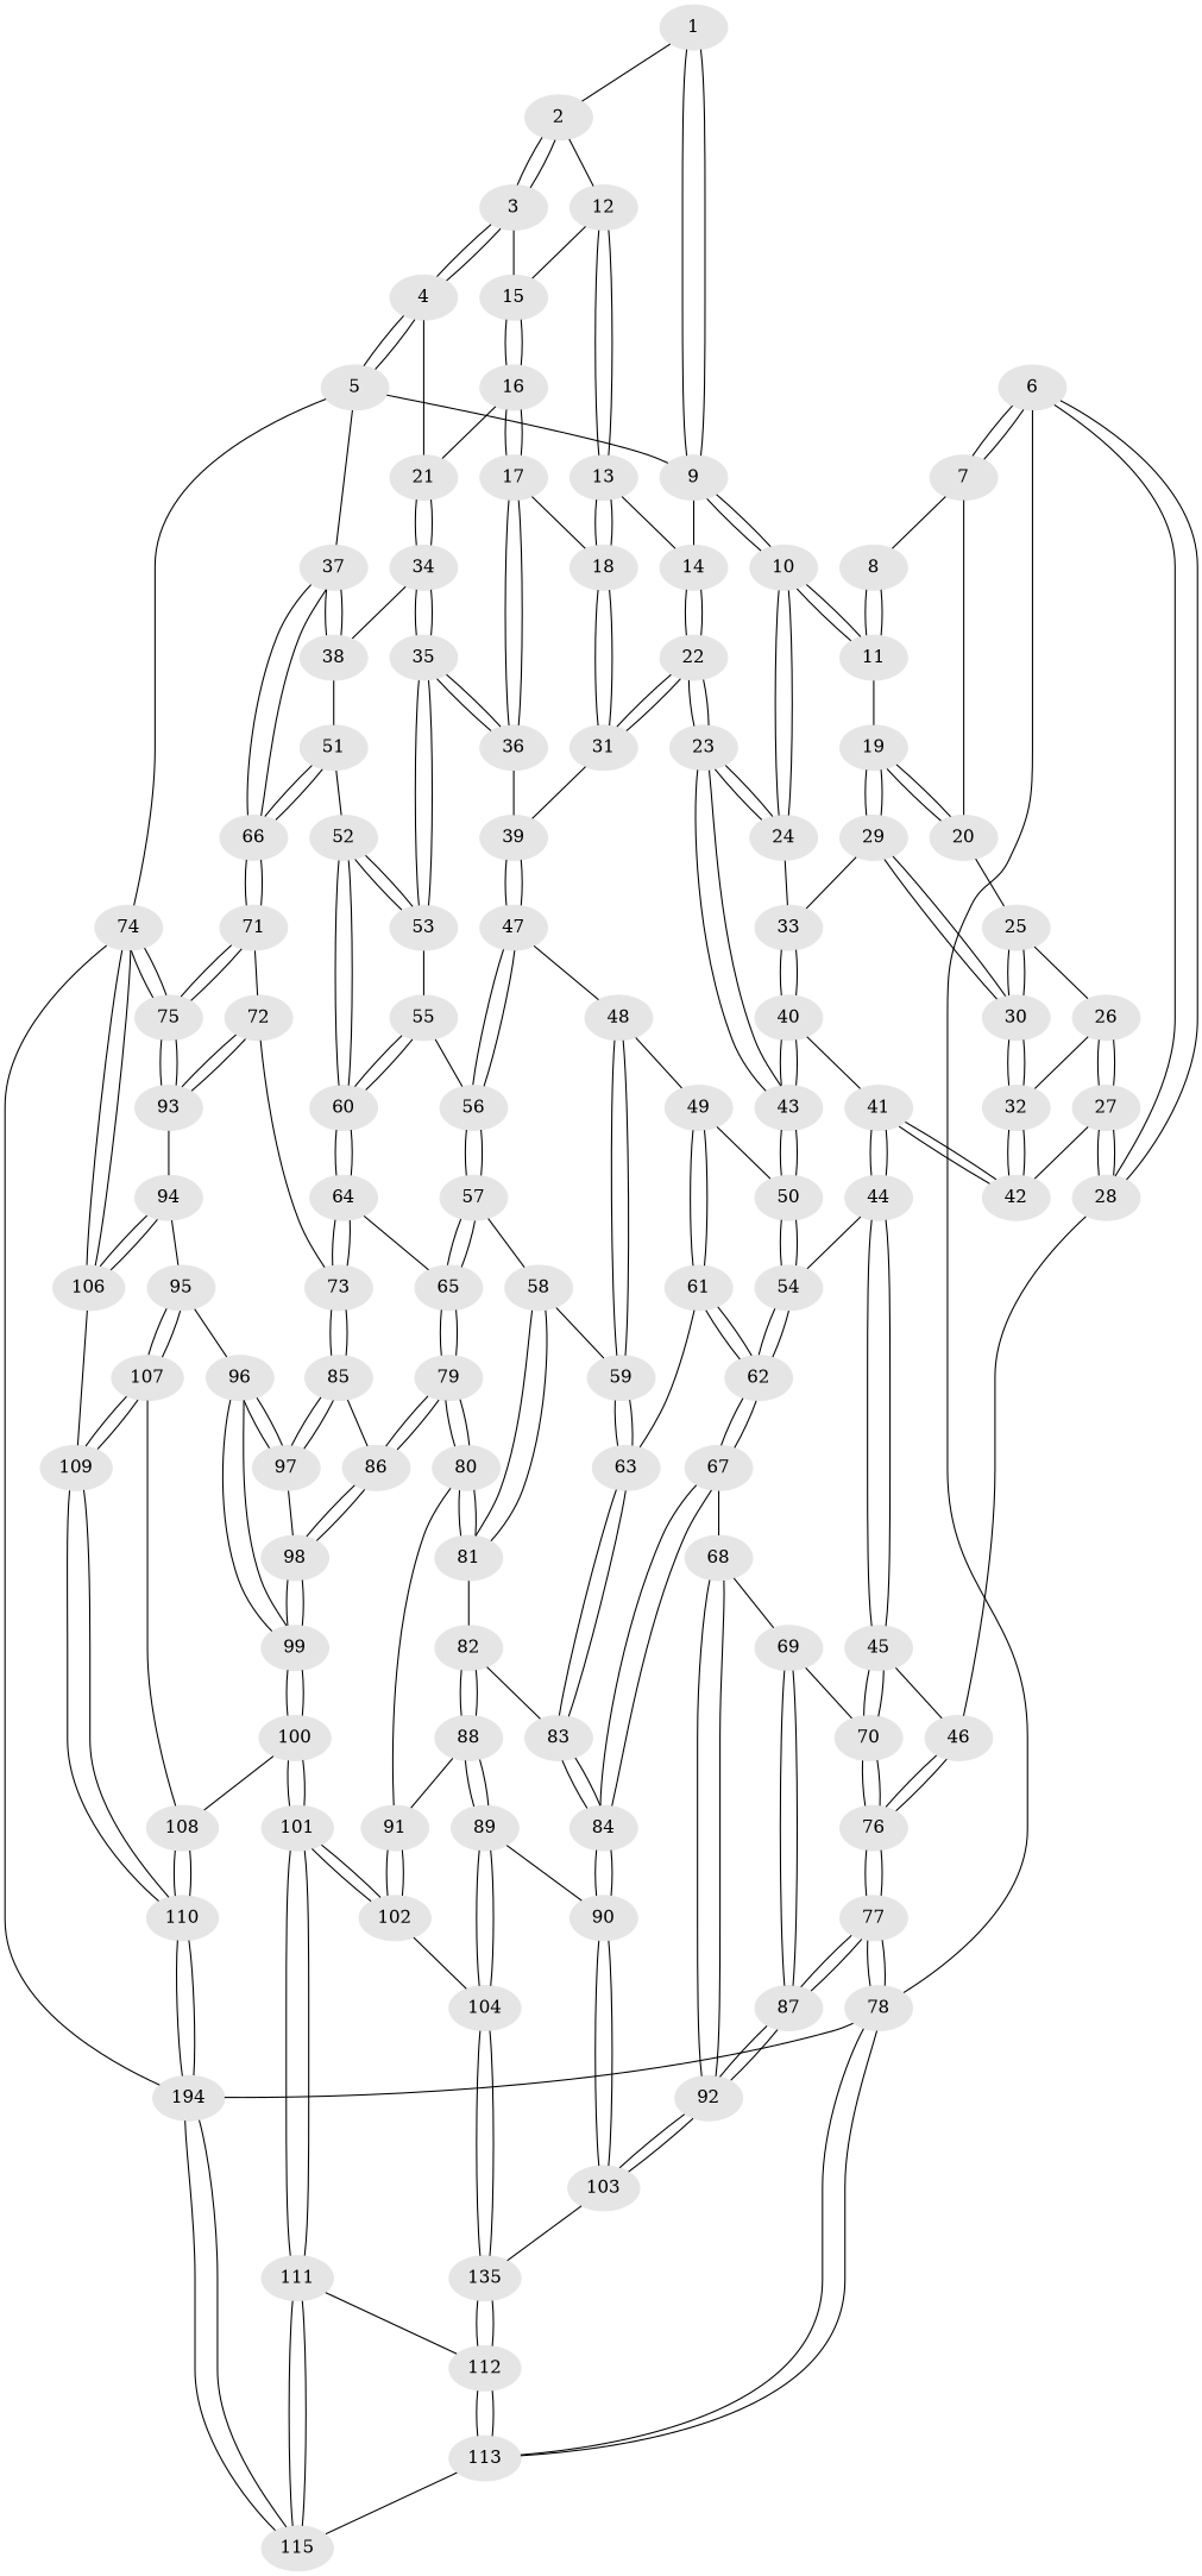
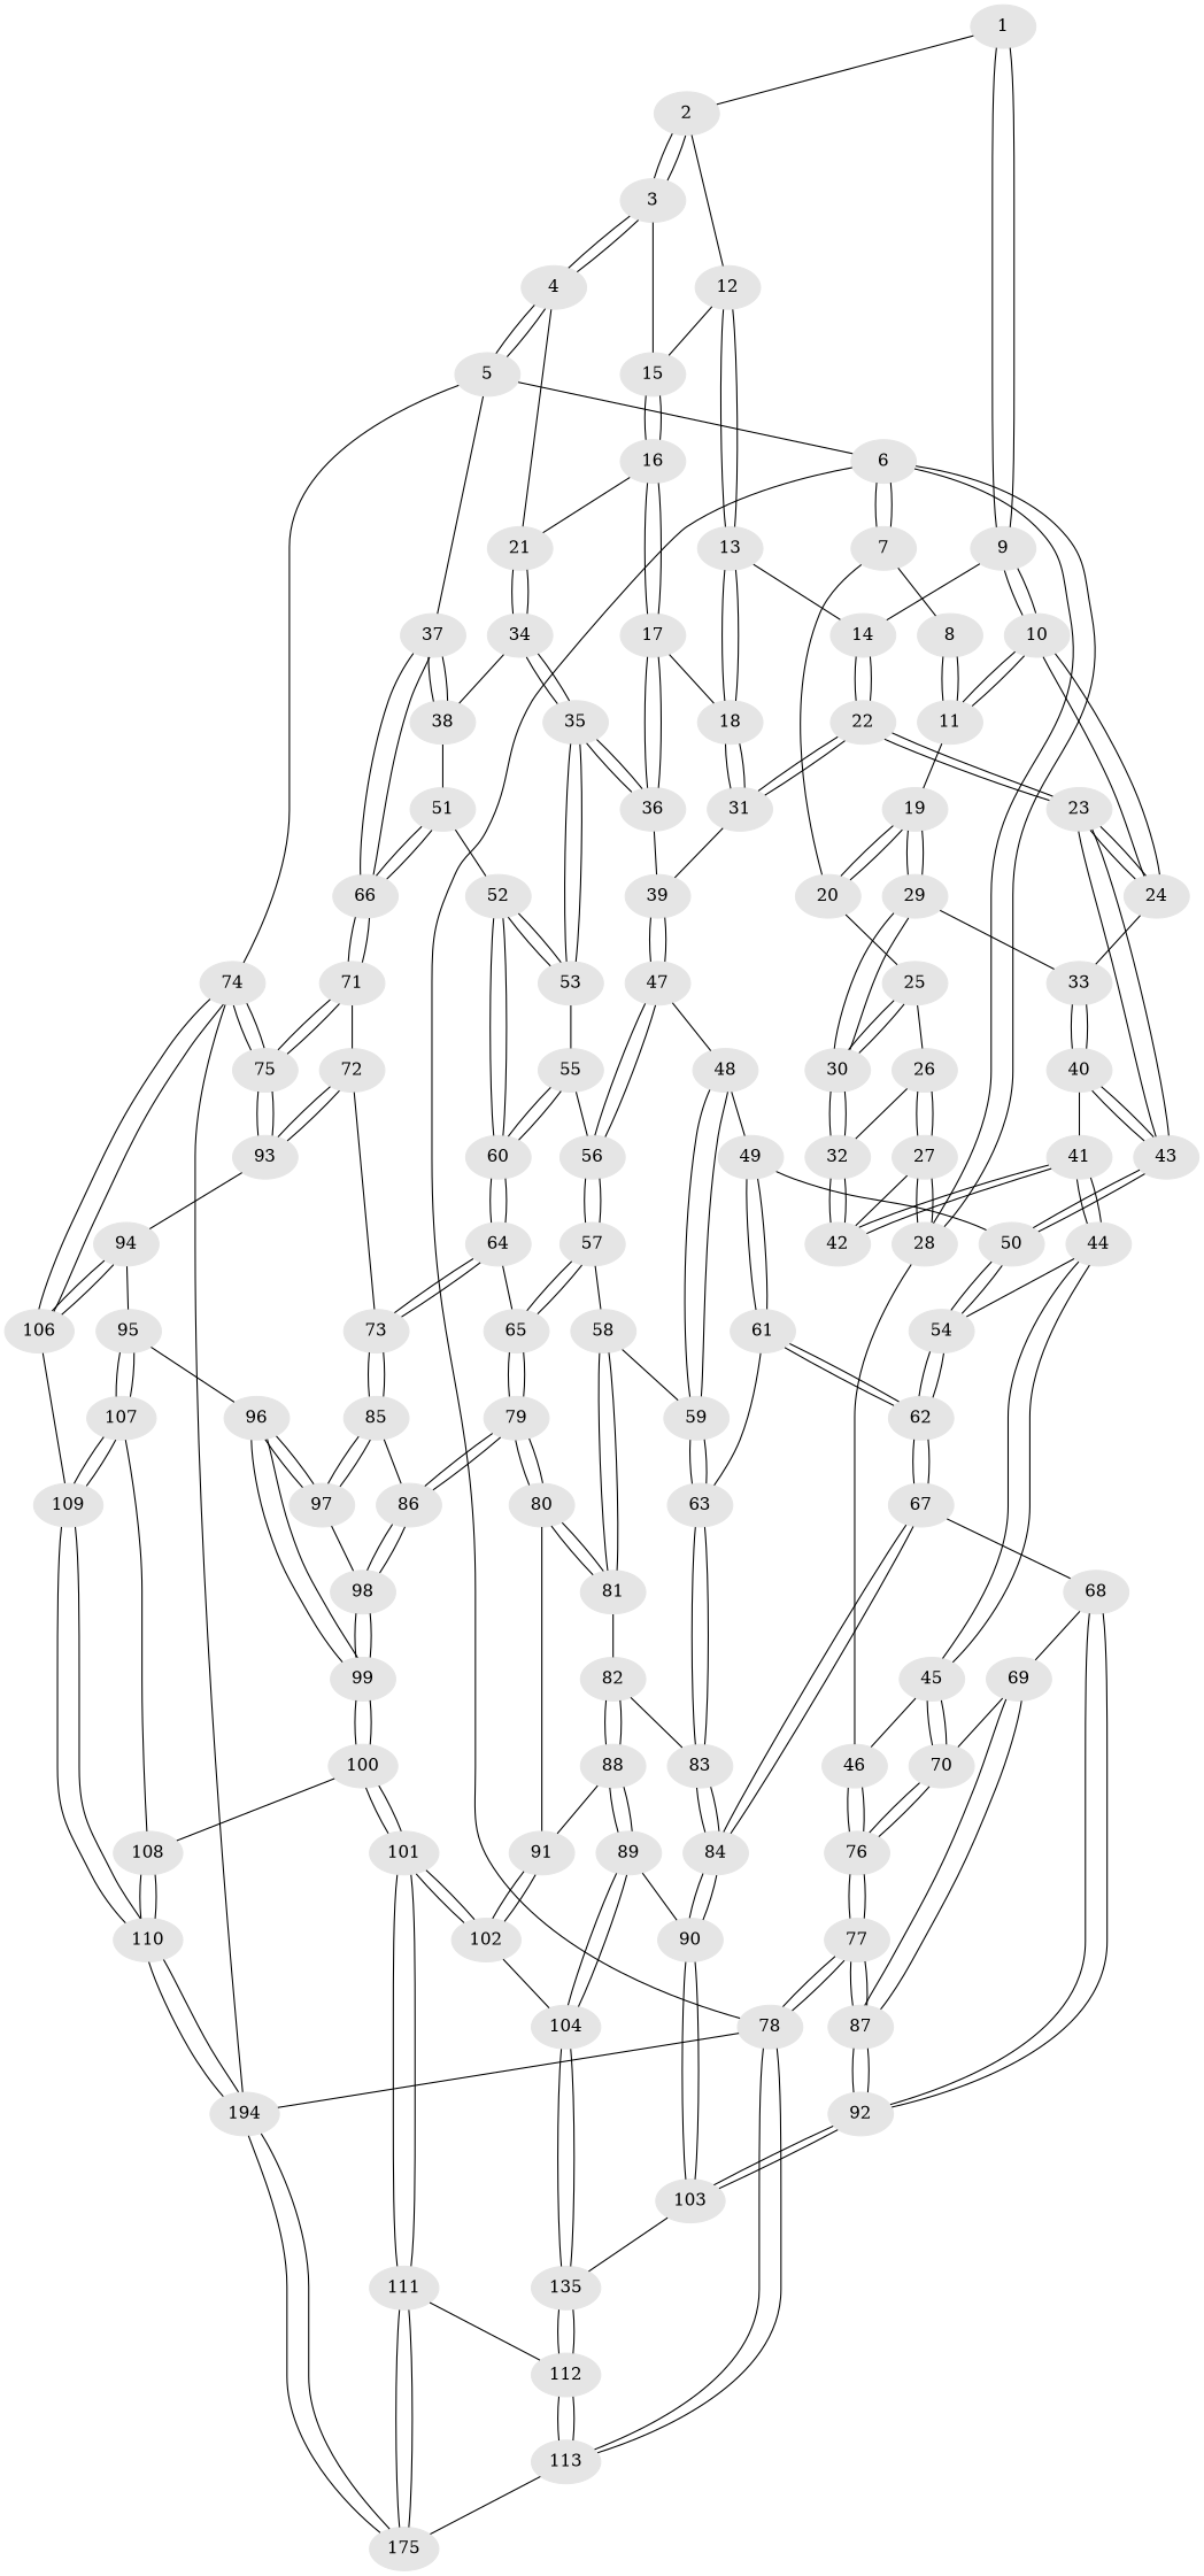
  graph {
    node [color=gray90 style=filled]
    1
    2
    9
    3
    12
    10
    14
    4
    15
    13
    5
    21
    16
    6
    37
    74
    34
    7
    28
    78
    38
    66
    75
    106
    n25 [label=194]
    8
    20
    46
    113
    11
    25
    19
    24
    22
    33
    29
    18
    31
    23
    17
    36
    39
    30
    26
    35
    43
    50
    40
    27
    32
    42
    76
    47
    41
    53
    51
    55
    71
    52
    48
    56
    44
    45
    54
    70
    62
    77
    49
    59
    57
    61
    63
    60
    64
    67
    58
    65
    81
    79
    82
    83
    73
    68
    84
    85
    80
    86
    72
    69
    92
    90
    87
    103
    93
    94
    97
    109
-   115
+   115 [label=175]
    91
    98
    102
    88
    89
    99
    104
    n106 [label=135]
    95
    96
    107
    108
    100
    101
    111
    110
    112
    1 -- 2
    1 -- 9
    1 -- 9
    2 -- 3
    2 -- 3
    2 -- 12
    9 -- 10
    9 -- 10
    9 -- 14
    3 -- 4
    3 -- 4
    3 -- 15
    12 -- 15
    12 -- 13
    12 -- 13
    10 -- 11
    10 -- 11
    10 -- 24
    10 -- 24
    14 -- 22
    14 -- 22
    4 -- 5
    4 -- 5
    4 -- 21
    15 -- 16
    15 -- 16
    13 -- 14
    13 -- 18
    13 -- 18
-   5 -- 9
+   5 -- 6
    5 -- 37
    5 -- 74
    21 -- 34
    21 -- 34
    16 -- 21
    16 -- 17
    16 -- 17
    6 -- 7
    6 -- 7
    6 -- 28
    6 -- 28
    6 -- 78
    37 -- 38
    37 -- 38
    37 -- 66
    37 -- 66
    74 -- 75
    74 -- 75
    74 -- 106
    74 -- 106
    74 -- n25
    34 -- 38
    34 -- 35
    34 -- 35
    7 -- 8
    7 -- 20
    28 -- 46
    78 -- n25
    78 -- 113
    78 -- 113
    38 -- 51
    66 -- 71
    66 -- 71
    75 -- 93
    75 -- 93
    106 -- 109
    n25 -- 115
    n25 -- 115
    8 -- 11
    8 -- 11
    20 -- 25
    46 -- 76
    46 -- 76
    113 -- 115
    11 -- 19
    25 -- 30
    25 -- 30
    25 -- 26
    19 -- 20
    19 -- 20
    19 -- 29
    19 -- 29
    24 -- 33
    22 -- 31
    22 -- 31
    22 -- 23
    22 -- 23
    33 -- 40
    33 -- 40
    29 -- 33
    29 -- 30
    29 -- 30
    18 -- 31
    18 -- 31
    31 -- 39
    23 -- 24
    23 -- 24
    23 -- 43
    23 -- 43
    17 -- 18
    17 -- 36
    17 -- 36
    36 -- 39
    39 -- 47
    39 -- 47
    30 -- 32
    30 -- 32
    26 -- 27
    26 -- 27
    26 -- 32
    35 -- 36
    35 -- 36
    35 -- 53
    35 -- 53
    43 -- 50
    43 -- 50
    50 -- 54
    50 -- 54
    40 -- 43
    40 -- 43
    40 -- 41
    27 -- 28
    27 -- 28
    27 -- 42
    32 -- 42
    32 -- 42
    76 -- 77
    76 -- 77
    47 -- 48
    47 -- 56
    47 -- 56
    41 -- 42
    41 -- 42
    41 -- 44
    41 -- 44
    53 -- 55
    51 -- 66
    51 -- 66
    51 -- 52
    55 -- 56
    55 -- 60
    55 -- 60
    71 -- 75
    71 -- 75
    71 -- 72
    52 -- 53
    52 -- 53
    52 -- 60
    52 -- 60
    48 -- 49
    48 -- 59
    48 -- 59
    56 -- 57
    56 -- 57
    44 -- 45
    44 -- 45
    44 -- 54
    45 -- 46
    45 -- 70
    45 -- 70
    54 -- 62
    54 -- 62
    70 -- 76
    70 -- 76
    62 -- 67
    62 -- 67
    77 -- 78
    77 -- 78
    77 -- 87
    77 -- 87
    49 -- 50
    49 -- 61
    49 -- 61
    59 -- 63
    59 -- 63
    57 -- 58
    57 -- 65
    57 -- 65
    61 -- 62
    61 -- 62
    61 -- 63
    63 -- 83
    63 -- 83
    60 -- 64
    60 -- 64
    64 -- 65
    64 -- 73
    64 -- 73
    67 -- 68
    67 -- 84
    67 -- 84
    58 -- 59
    58 -- 81
    58 -- 81
    65 -- 79
    65 -- 79
    81 -- 82
    79 -- 80
    79 -- 80
    79 -- 86
    79 -- 86
    82 -- 83
    82 -- 88
    82 -- 88
    83 -- 84
    83 -- 84
    73 -- 85
    73 -- 85
    68 -- 69
    68 -- 92
    68 -- 92
    84 -- 90
    84 -- 90
    85 -- 86
    85 -- 97
    85 -- 97
    80 -- 81
    80 -- 81
    80 -- 91
    86 -- 98
    86 -- 98
    72 -- 73
    72 -- 93
    72 -- 93
    69 -- 70
    69 -- 87
    69 -- 87
    92 -- 103
    92 -- 103
    90 -- 103
    90 -- 103
    87 -- 92
    87 -- 92
    103 -- n106
    93 -- 94
    94 -- 106
    94 -- 106
    94 -- 95
    97 -- 98
    109 -- 110
    109 -- 110
    91 -- 102
    91 -- 102
    98 -- 99
    98 -- 99
    102 -- 104
    88 -- 91
    88 -- 89
    88 -- 89
    89 -- 90
    89 -- 104
    89 -- 104
    99 -- 100
    99 -- 100
    104 -- n106
    104 -- n106
    n106 -- 112
    n106 -- 112
    95 -- 96
    95 -- 107
    95 -- 107
    96 -- 97
    96 -- 97
    96 -- 99
    96 -- 99
    107 -- 109
    107 -- 109
    107 -- 108
    108 -- 110
    108 -- 110
    100 -- 108
    100 -- 101
    100 -- 101
    101 -- 102
    101 -- 102
    101 -- 111
    101 -- 111
    111 -- 115
    111 -- 115
    111 -- 112
    110 -- n25
    110 -- n25
    112 -- 113
    112 -- 113
  }
